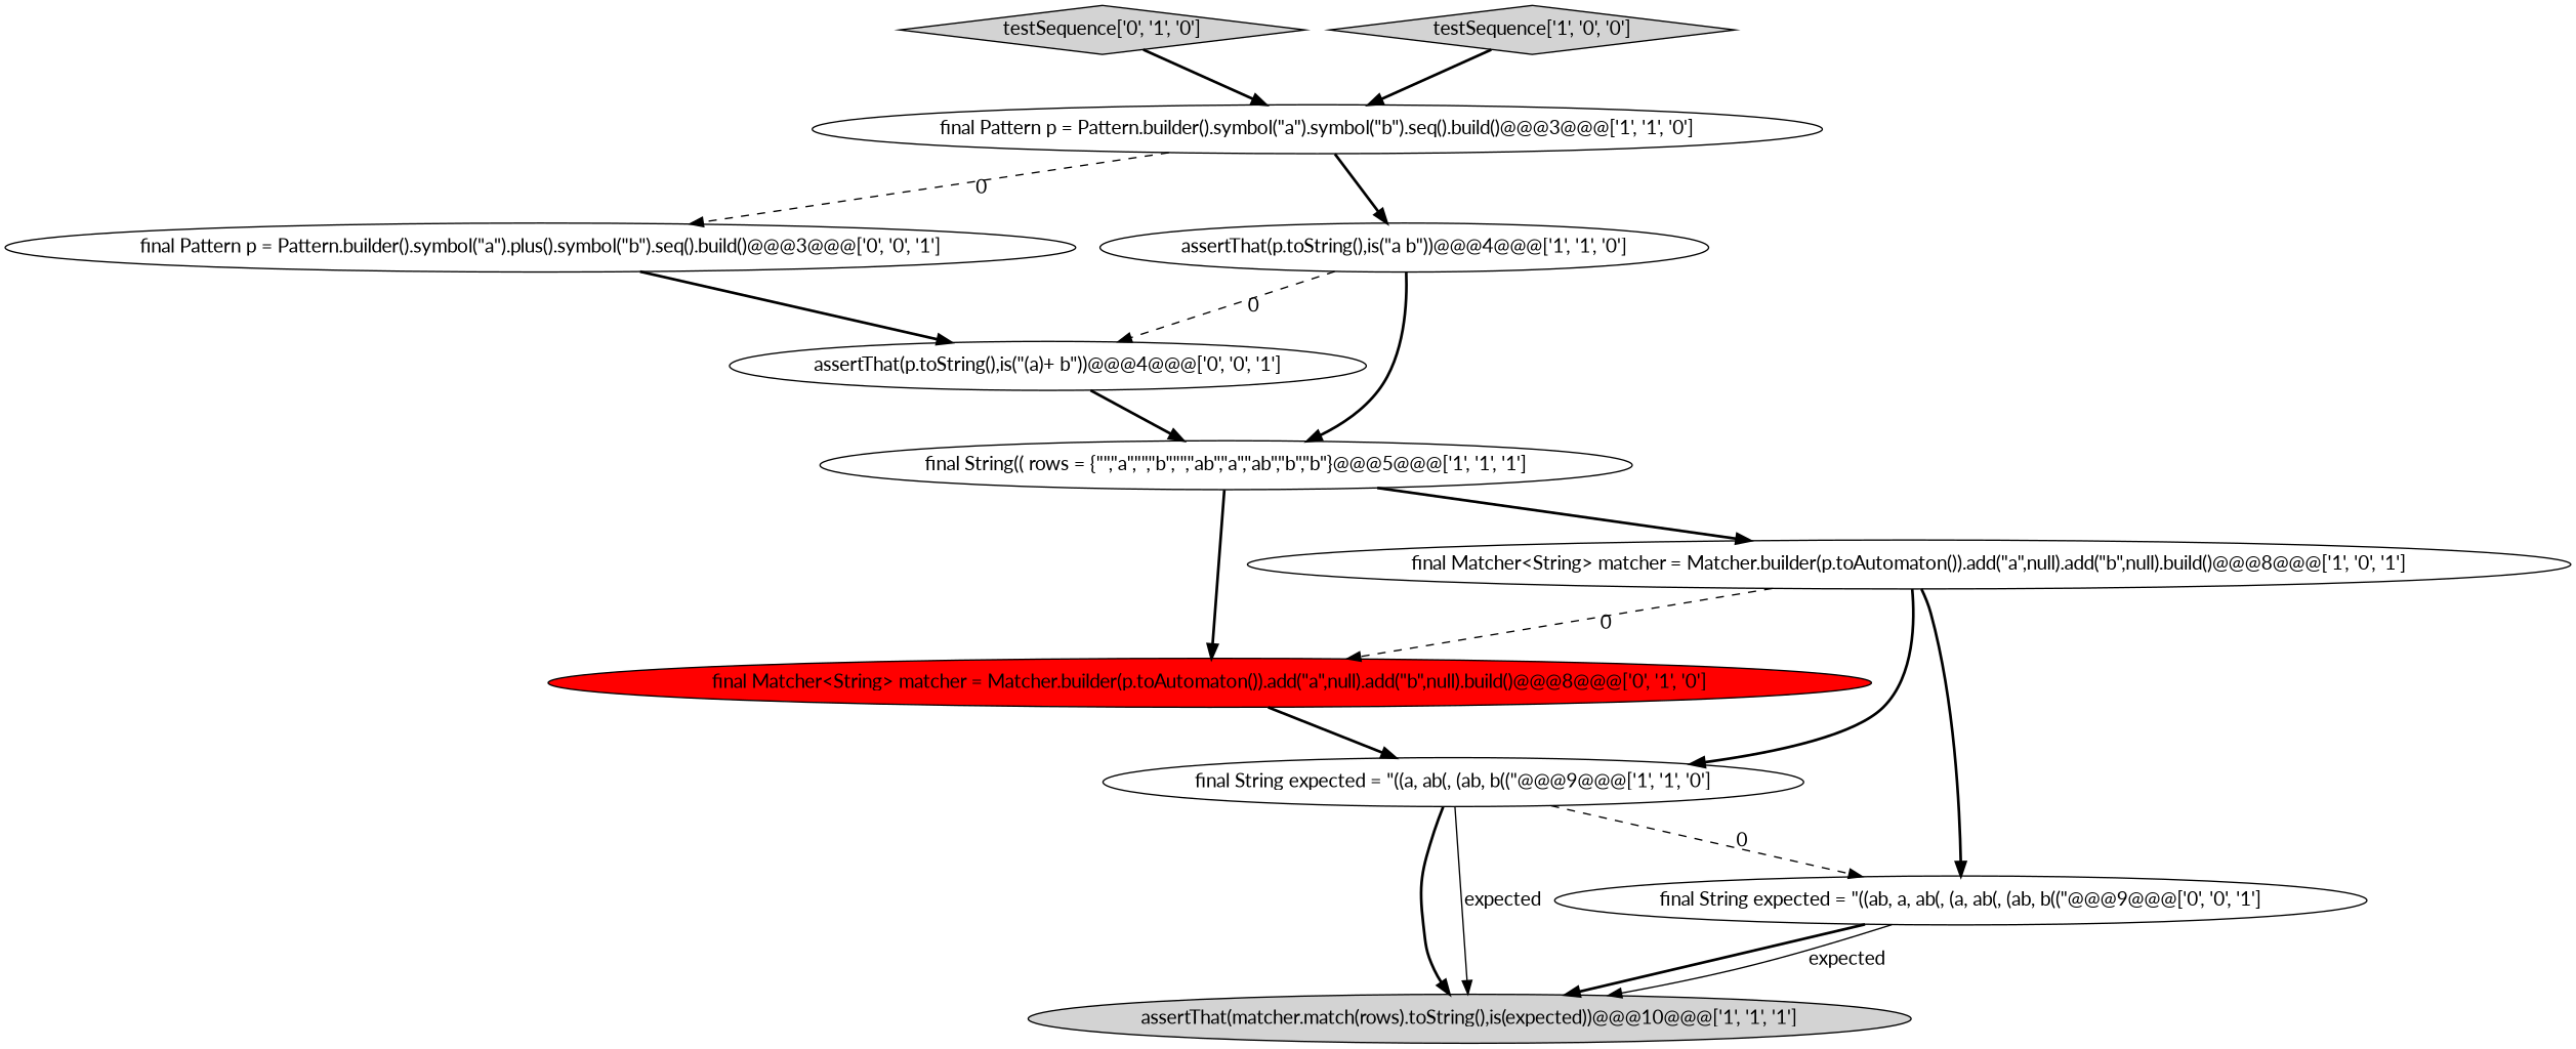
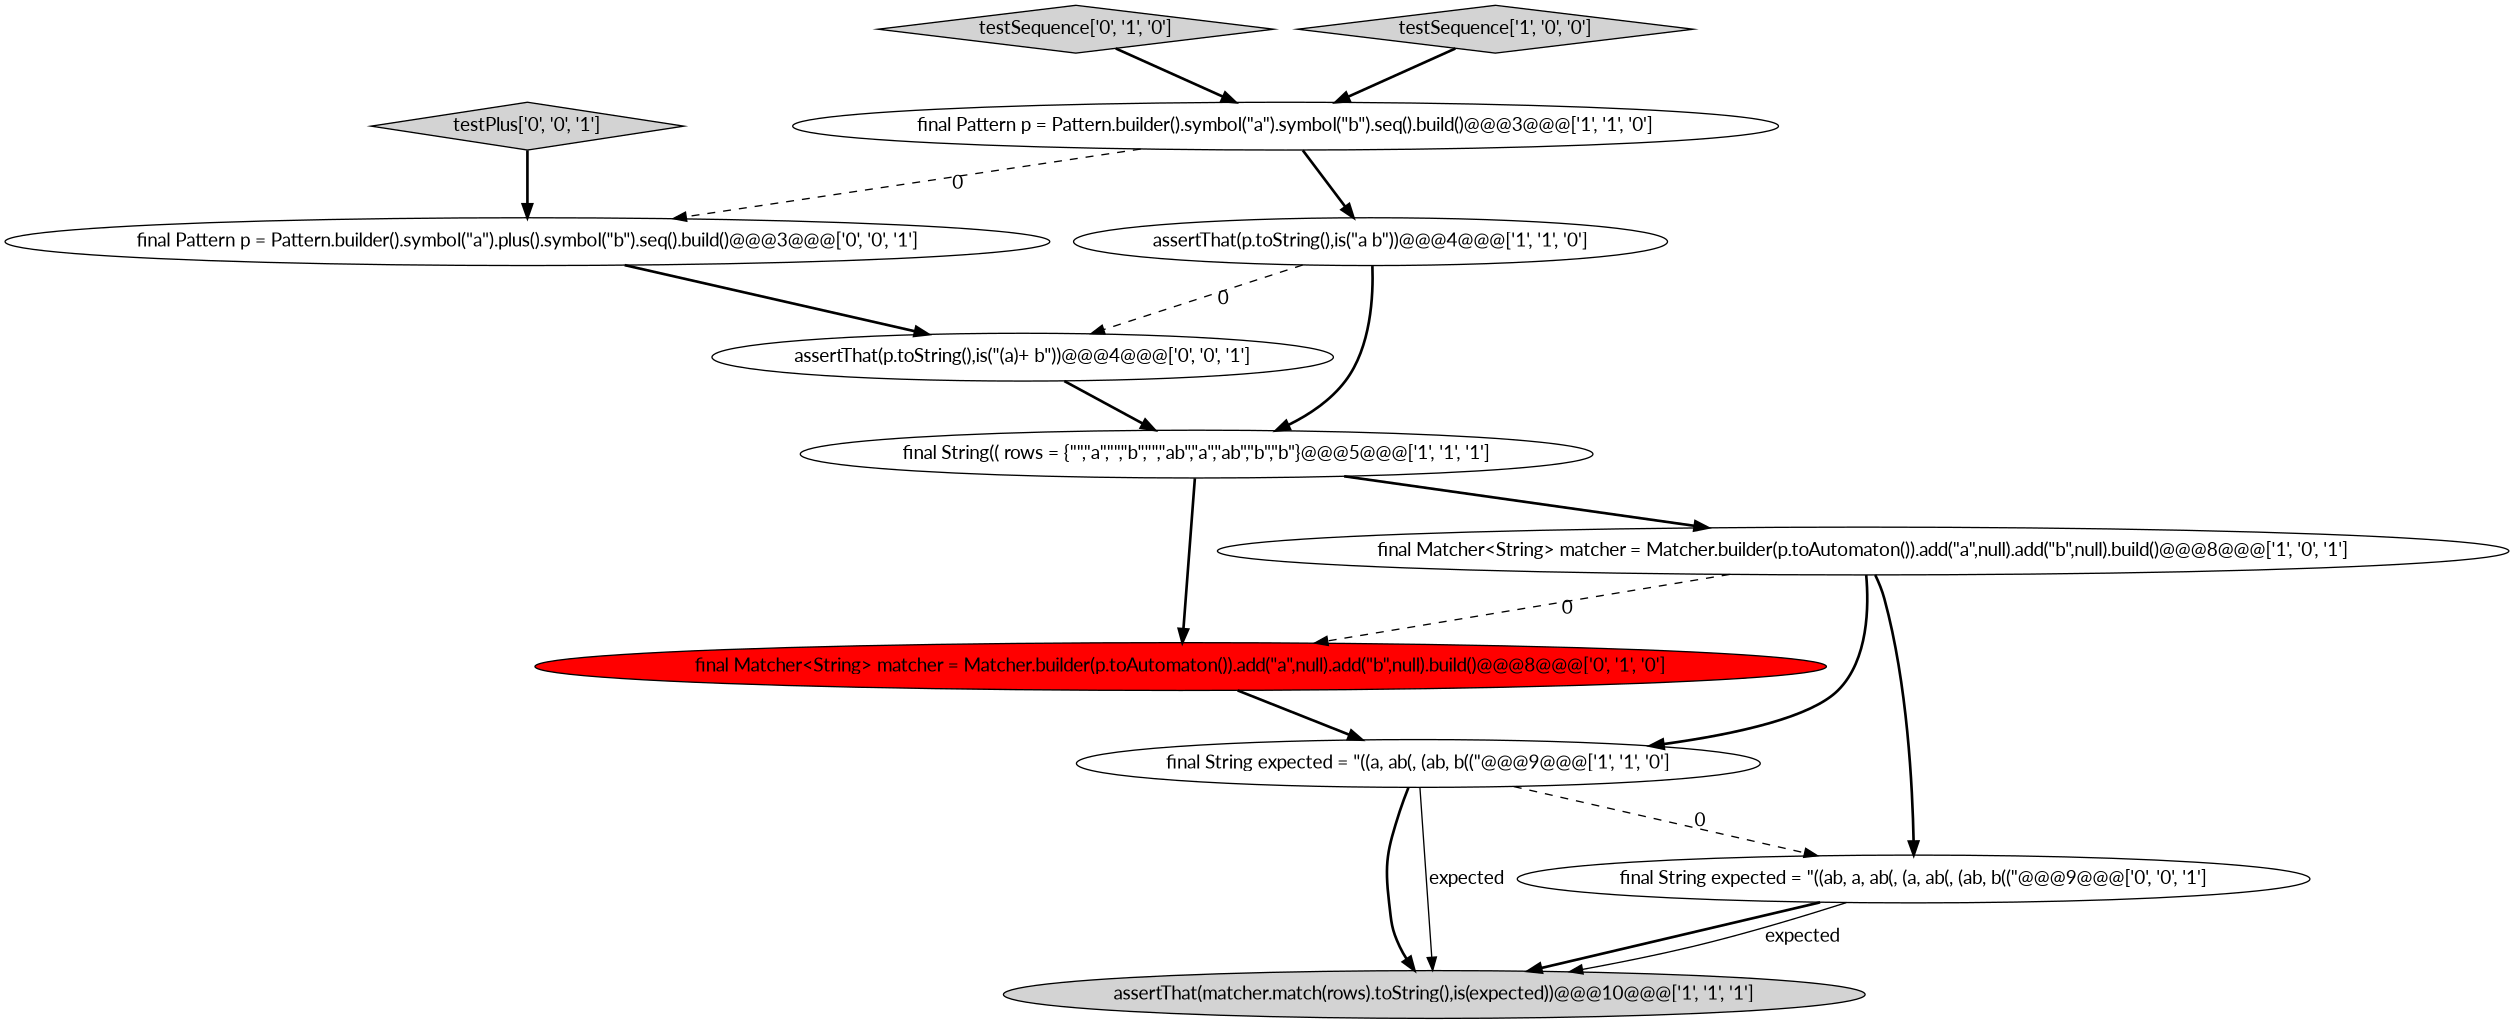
  digraph {
    fontname=Lato
    node [fillcolor=white shape=ellipse style=filled fontname=Lato]
    edge [style=bold fontname=Lato]
    n1 [fillcolor=red label="final Matcher<String> matcher = Matcher.builder(p.toAutomaton()).add(\"a\",null).add(\"b\",null).build()@@@8@@@['0', '1', '0']"]
    n2 [label="final String expected = \"((a, ab(, (ab, b((\"@@@9@@@['1', '1', '0']"]
    n3 [label="assertThat(p.toString(),is(\"(a)+ b\"))@@@4@@@['0', '0', '1']"]
    n4 [label="final String(( rows = {\"\",\"a\",\"\",\"b\",\"\",\"ab\",\"a\",\"ab\",\"b\",\"b\"}@@@5@@@['1', '1', '1']"]
    n5 [label="final Matcher<String> matcher = Matcher.builder(p.toAutomaton()).add(\"a\",null).add(\"b\",null).build()@@@8@@@['1', '0', '1']"]
    n6 [label="final String expected = \"((ab, a, ab(, (a, ab(, (ab, b((\"@@@9@@@['0', '0', '1']"]
    n7 [label="final Pattern p = Pattern.builder().symbol(\"a\").symbol(\"b\").seq().build()@@@3@@@['1', '1', '0']"]
    n8 [label="assertThat(p.toString(),is(\"a b\"))@@@4@@@['1', '1', '0']"]
    n9 [label="final Pattern p = Pattern.builder().symbol(\"a\").plus().symbol(\"b\").seq().build()@@@3@@@['0', '0', '1']"]
+   n10 [fillcolor=lightgray label="testPlus['0', '0', '1']" shape=diamond]
    n11 [fillcolor=lightgray label="testSequence['0', '1', '0']" shape=diamond]
    n12 [fillcolor=lightgray label="testSequence['1', '0', '0']" shape=diamond]
    n13 [fillcolor=lightgray label="assertThat(matcher.match(rows).toString(),is(expected))@@@10@@@['1', '1', '1']"]
    n1 -> n2
    n2 -> n6 [label=0 style=dashed]
    n2 -> n13
    n2 -> n13 [label=expected style=solid]
    n3 -> n4
    n4 -> n1
    n4 -> n5
    n5 -> n1 [label=0 style=dashed]
    n5 -> n2
    n5 -> n6
    n6 -> n13
    n6 -> n13 [label=expected style=solid]
    n7 -> n8
    n7 -> n9 [label=0 style=dashed]
    n8 -> n3 [label=0 style=dashed]
    n8 -> n4
    n9 -> n3
+   n10 -> n9
    n11 -> n7
    n12 -> n7
  }
